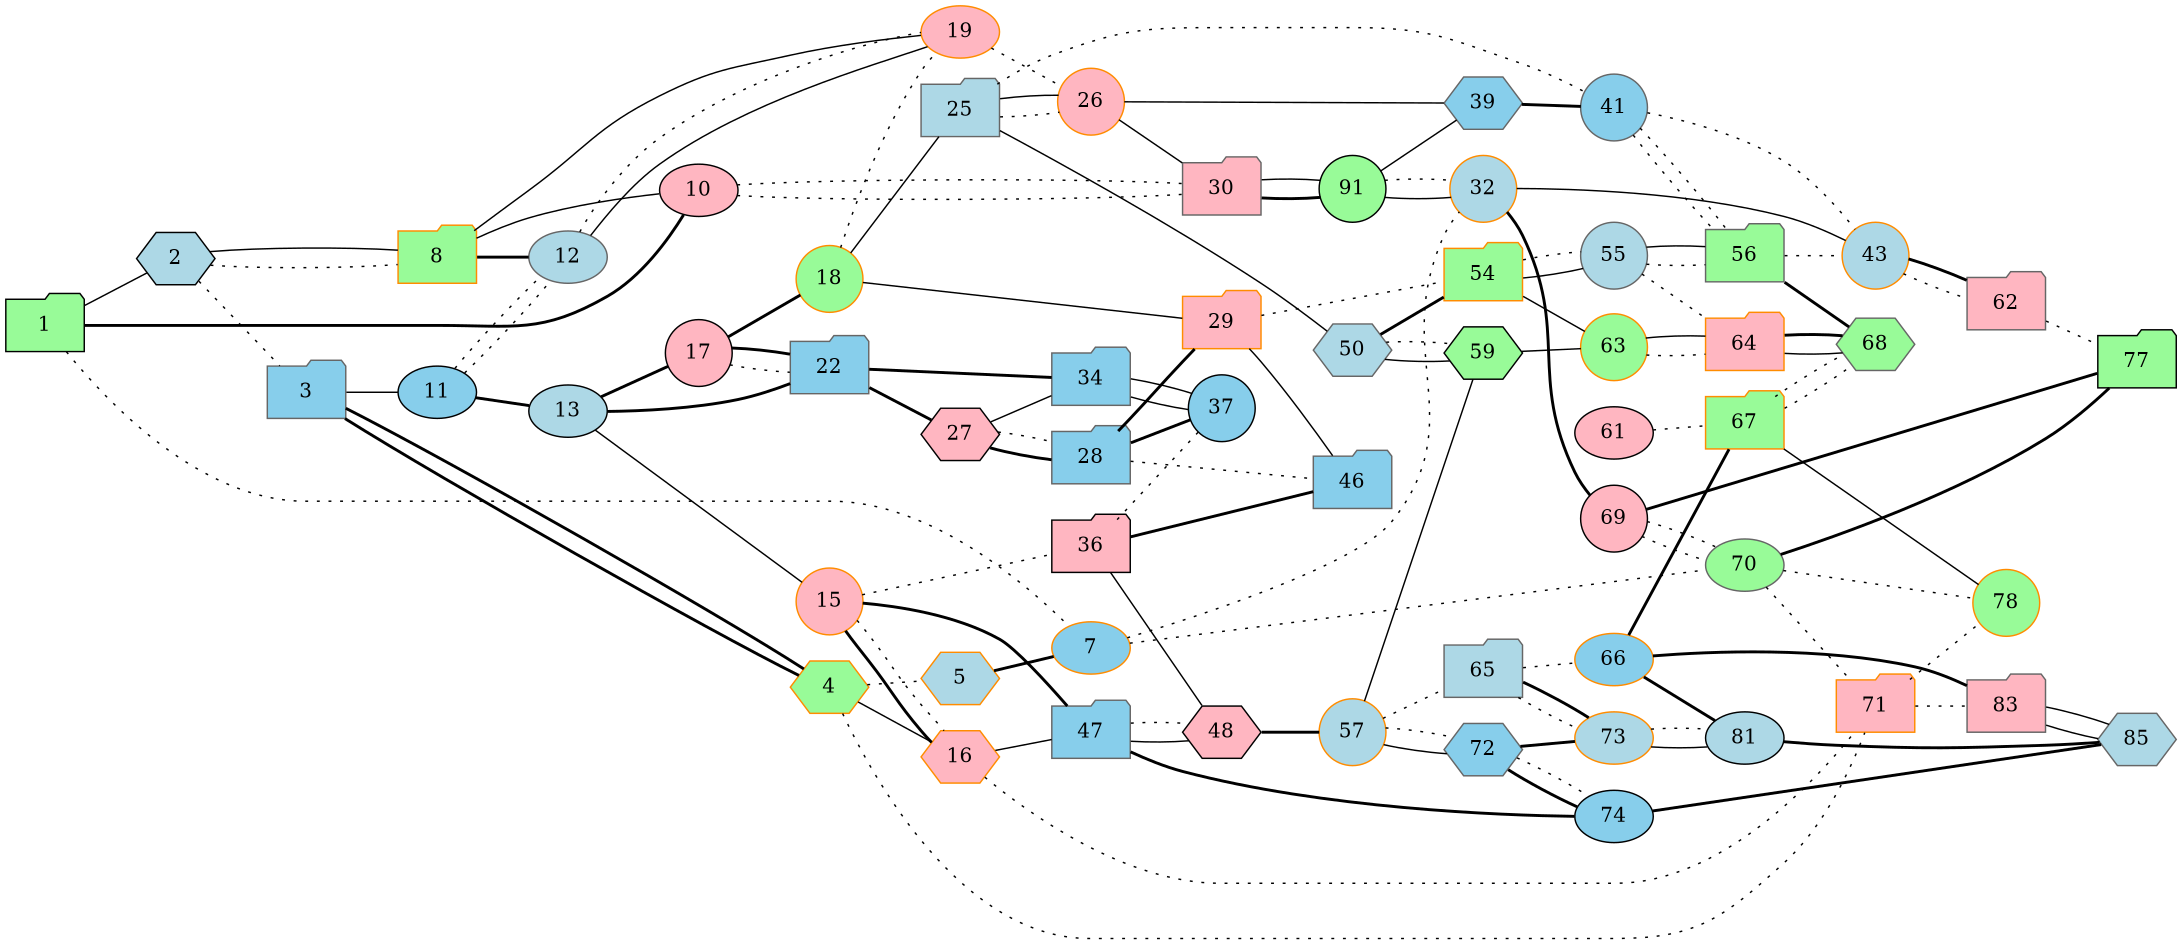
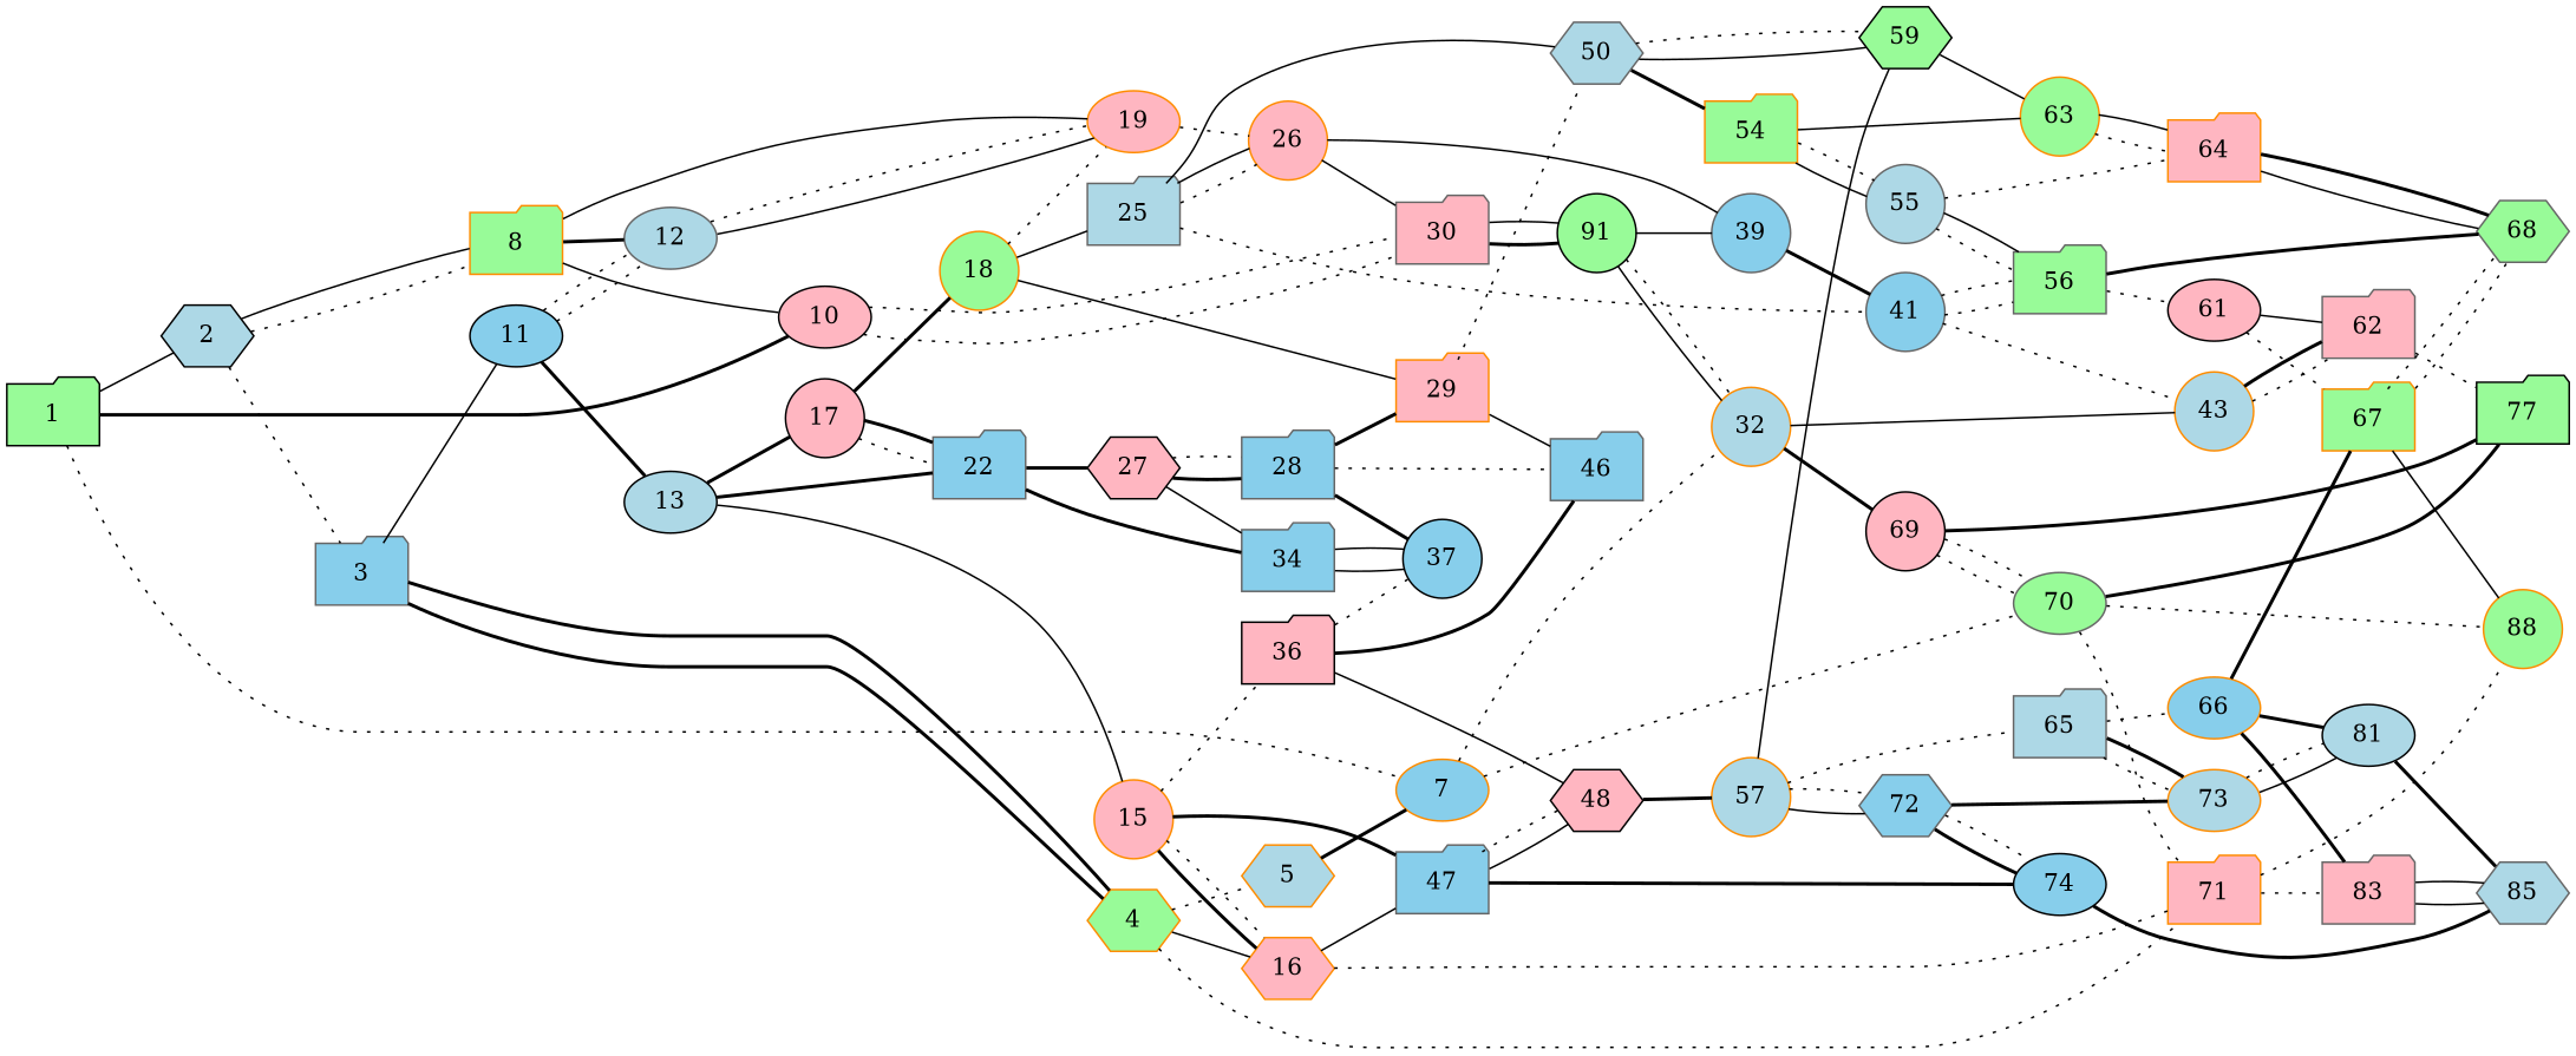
  graph {
    rankdir=LR
    node [color=darkorange fillcolor=lightpink shape=folder style=filled]
    edge [style=dotted]
    1 [color=black fillcolor=palegreen super="+6"]
    2 [color=black fillcolor=lightblue shape=hexagon]
    7 [fillcolor=skyblue shape=ellipse super="+21"]
    10 [color=black shape=ellipse]
    3 [color=gray40 fillcolor=skyblue]
    8 [fillcolor=palegreen super="+9"]
    32 [fillcolor=lightblue shape=circle super="+44"]
    70 [color=gray40 fillcolor=palegreen shape=ellipse super="+79"]
    30 [color=gray40]
    4 [fillcolor=palegreen shape=hexagon]
    11 [color=black fillcolor=skyblue shape=ellipse]
    12 [color=gray40 fillcolor=lightblue shape=ellipse]
    19 [shape=ellipse super="+20"]
    5 [fillcolor=lightblue shape=hexagon]
    16 [shape=hexagon super="+52"]
    71 [super="+84"]
    13 [color=black fillcolor=lightblue shape=ellipse super="+14"]
    47 [color=gray40 fillcolor=skyblue super="+53"]
    83 [color=gray40]
-   78 [fillcolor=palegreen shape=circle]
+   78 [fillcolor=palegreen shape=circle label=88]
    43 [fillcolor=lightblue shape=circle]
    69 [color=black shape=circle]
    77 [color=black fillcolor=palegreen super="+80"]
    26 [shape=circle super="+33"]
    n25 [color=black fillcolor=palegreen label=91 shape=circle]
    15 [shape=circle super="+35"]
    17 [color=black shape=circle]
    22 [color=gray40 fillcolor=skyblue super="+23"]
    36 [color=black super="+45"]
    18 [fillcolor=palegreen shape=circle super="+24"]
    27 [color=black shape=hexagon]
    34 [color=gray40 fillcolor=skyblue]
    37 [color=black fillcolor=skyblue shape=circle]
    46 [color=gray40 fillcolor=skyblue]
    48 [color=black shape=hexagon]
    74 [color=black fillcolor=skyblue shape=ellipse]
    25 [color=gray40 fillcolor=lightblue super="+40"]
    29 [super="+49"]
    41 [color=gray40 fillcolor=skyblue shape=circle super="+42"]
    50 [color=gray40 fillcolor=lightblue shape=hexagon super="+51"]
-   39 [color=gray40 fillcolor=skyblue shape=hexagon]
+   39 [color=gray40 fillcolor=skyblue shape=circle]
    28 [color=gray40 fillcolor=skyblue super="+38"]
    56 [color=gray40 fillcolor=palegreen super="+60"]
    54 [fillcolor=palegreen]
    59 [color=black fillcolor=palegreen shape=hexagon]
    62 [color=gray40 super="+76"]
    57 [fillcolor=lightblue shape=circle super="+58"]
    61 [color=black shape=ellipse]
    68 [color=gray40 fillcolor=palegreen shape=hexagon]
    85 [color=gray40 fillcolor=lightblue shape=hexagon]
    65 [color=gray40 fillcolor=lightblue]
    72 [color=gray40 fillcolor=skyblue shape=hexagon]
    55 [color=gray40 fillcolor=lightblue shape=circle]
    63 [fillcolor=palegreen shape=circle]
    64
    67 [fillcolor=palegreen super="+75"]
    66 [fillcolor=skyblue shape=ellipse super="+82"]
    73 [fillcolor=lightblue shape=ellipse]
    81 [color=black fillcolor=lightblue shape=ellipse]
    1 -- 2 [style=solid]
    1 -- 7
    1 -- 10 [style=bold]
    2 -- 3
    2 -- 8
    2 -- 8 [style=solid]
    7 -- 32
    7 -- 70
    10 -- 30
    10 -- 30
    3 -- 4 [style=bold]
    3 -- 4 [style=bold]
    3 -- 11 [style=solid]
    8 -- 10 [style=solid]
    8 -- 12 [style=bold]
    8 -- 19 [style=solid]
    32 -- 43 [style=solid]
    32 -- 69 [style=bold]
    70 -- 71
    70 -- 78
    70 -- 77 [style=bold]
    30 -- n25 [style=bold]
    30 -- n25 [style=solid]
    4 -- 5
    4 -- 16 [style=solid]
    4 -- 71
    11 -- 12
    11 -- 12
    11 -- 13 [style=bold]
    12 -- 19 [style=solid]
    12 -- 19
    19 -- 26
    5 -- 7 [style=bold weight=2]
    16 -- 71
    16 -- 47 [style=solid]
    71 -- 83
    71 -- 78
    13 -- 15 [style=solid]
    13 -- 17 [style=bold]
    13 -- 22 [style=bold]
    47 -- 48 [style=solid]
    47 -- 48
    47 -- 74 [style=bold]
    83 -- 85 [style=solid]
    83 -- 85 [style=solid]
    43 -- 62
    43 -- 62 [style=bold]
    69 -- 70
    69 -- 70
    69 -- 77 [style=bold]
    26 -- 30 [style=solid]
    26 -- 39 [style=solid]
    n25 -- 32 [style=solid]
    n25 -- 32
    n25 -- 39 [style=solid]
    15 -- 16 [style=bold]
    15 -- 16
    15 -- 47 [style=bold]
    15 -- 36
    17 -- 22
    17 -- 22 [style=bold]
    17 -- 18 [style=bold]
    22 -- 27 [style=bold]
    22 -- 34 [style=bold]
    36 -- 37
    36 -- 46 [style=bold]
    36 -- 48 [style=solid]
    18 -- 19
    18 -- 25 [style=solid]
    18 -- 29 [style=solid]
    27 -- 34 [style=solid]
    27 -- 28 [style=bold]
    27 -- 28
    34 -- 37 [style=solid]
    34 -- 37 [style=solid]
    48 -- 57 [style=bold]
    74 -- 85 [style=bold]
    25 -- 26
    25 -- 26 [style=solid]
    25 -- 41
    25 -- 50 [style=solid]
    29 -- 46 [style=solid]
-   29 -- 54
+   29 -- 50
    41 -- 43
    41 -- 56
    41 -- 56
    50 -- 54 [style=bold]
    50 -- 59 [style=solid]
    50 -- 59
    39 -- 41 [style=bold]
    28 -- 37 [style=bold]
    28 -- 46
    28 -- 29 [style=bold]
-   56 -- 43
+   56 -- 61
    56 -- 68 [style=bold]
    54 -- 55 [style=solid]
    54 -- 55
    54 -- 63 [style=solid]
    59 -- 63 [style=solid]
    62 -- 77 [weight=2]
    57 -- 59 [style=solid]
    57 -- 65
    57 -- 72 [style=solid]
    57 -- 72
+   61 -- 62 [style=solid]
    61 -- 67
    65 -- 66
    65 -- 73
    65 -- 73 [style=bold]
    72 -- 74 [style=bold]
    72 -- 74
    72 -- 73 [style=bold]
    55 -- 56
    55 -- 56 [style=solid]
    55 -- 64
    63 -- 64
    63 -- 64 [style=solid]
    64 -- 68 [style=solid]
    64 -- 68 [style=bold]
    67 -- 78 [style=solid]
    67 -- 68
    67 -- 68
    66 -- 83 [style=bold]
    66 -- 67 [style=bold]
    66 -- 81 [style=bold]
    73 -- 81 [style=solid]
    73 -- 81
    81 -- 85 [style=bold]
  }
